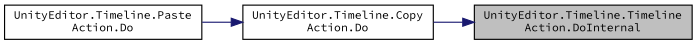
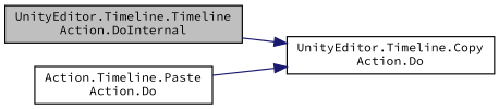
  digraph {
    fontname="Source Code Pro"
    rankdir=RL
    node [color=black fillcolor=white fontname="Source Code Pro" fontsize=10 shape=record style=filled]
    edge [color=midnightblue dir=back fontname="Source Code Pro" fontsize=10 labelfontname=Helvetica labelfontsize=10 style=solid]
    n1 [fillcolor=grey75 fontcolor=black height=0.2 label="UnityEditor.Timeline.Timeline\lAction.DoInternal" width=0.4]
    n2 [height=0.2 label="UnityEditor.Timeline.Copy\lAction.Do" width=0.4]
-   n3 [height=0.2 label="UnityEditor.Timeline.Paste\lAction.Do" width=0.4]
-   n1 -> n2
+   n3 [height=0.2 label="Action.Timeline.Paste\lAction.Do" width=0.4]
+   n2 -> n1
    n2 -> n3
  }
